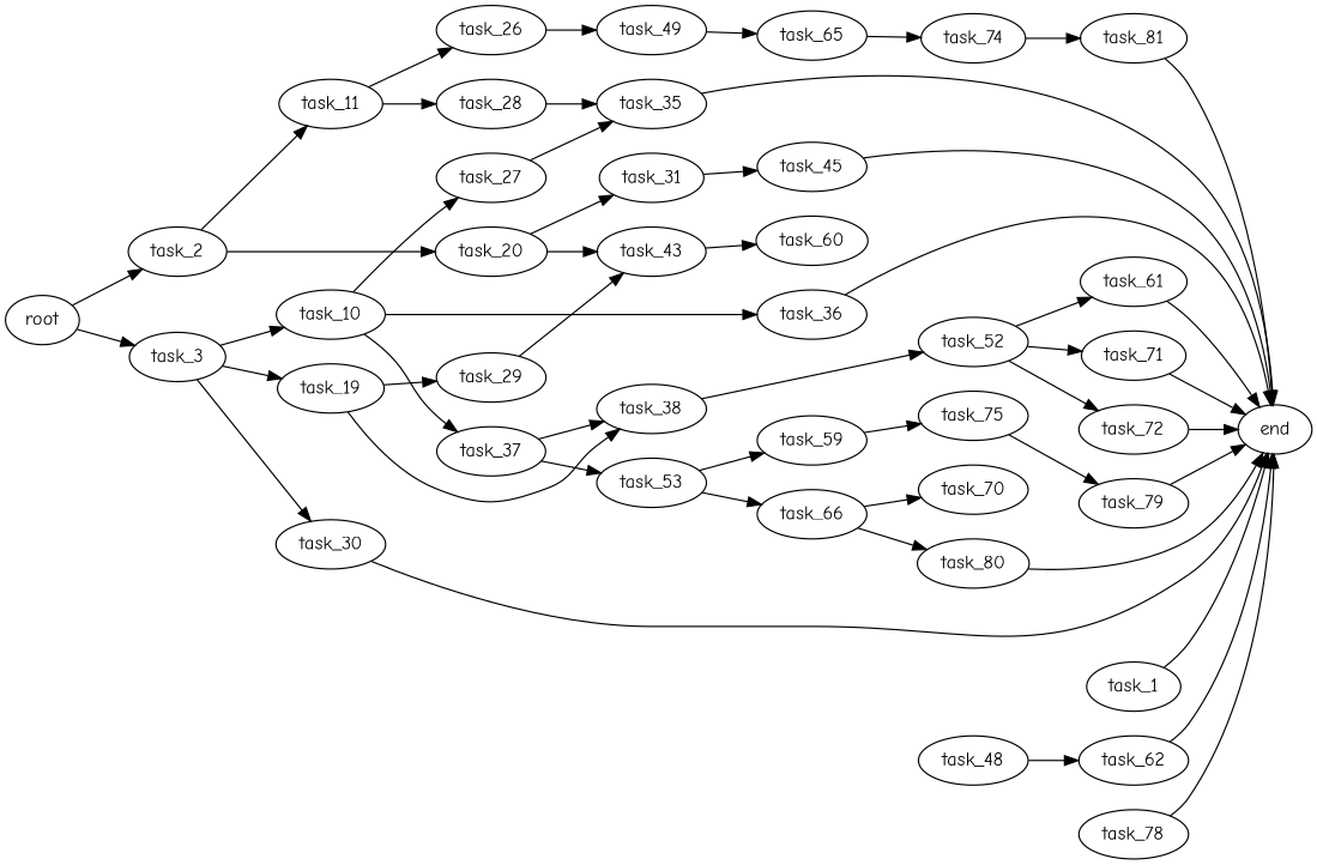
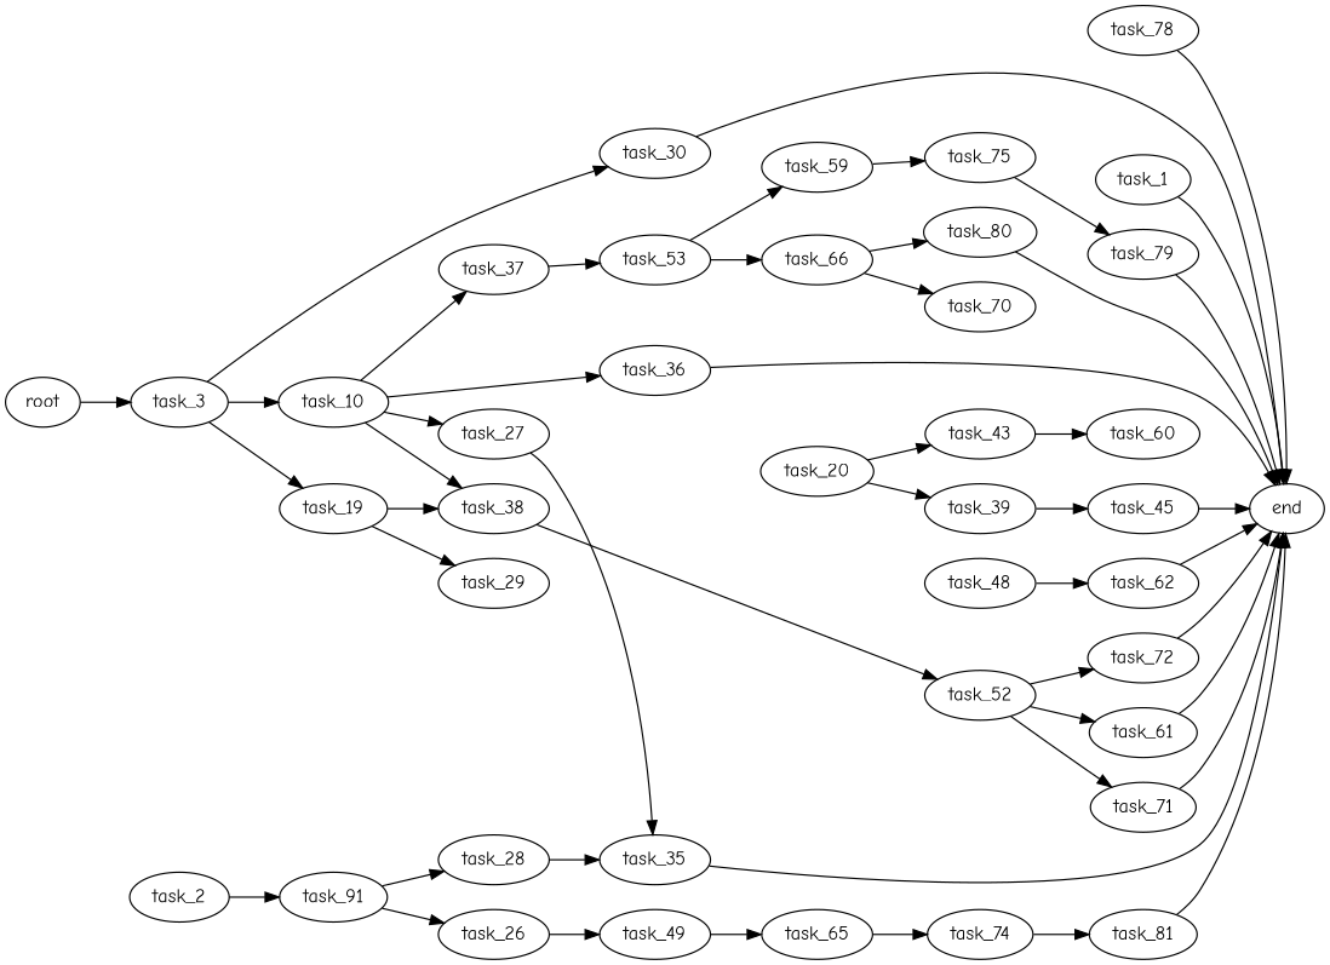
  digraph {
    fontname="Comic Neue"
    rankdir=LR
    node [fontname="Comic Neue"]
    edge [fontname="Comic Neue"]
    root
    task_2
    task_3
    task_1
    end
-   task_11
+   task_11 [label=task_91]
    task_20
    task_10
    task_19
    task_30
    task_26
    task_28
-   task_39 [label=task_31]
+   task_39
    task_43
    task_27
    task_36
    task_37
    task_38
    task_29
    task_49
    task_35
    task_45
    task_60
    task_53
    task_52
    task_59
    task_66
    task_61
    task_71
    task_72
    task_65
    task_48
    task_62
    task_74
    task_75
    task_70
    task_80
    task_81
    task_79
    task_78
-   root -> task_2
    root -> task_3
    task_2 -> task_11
-   task_2 -> task_20
    task_3 -> task_10
    task_3 -> task_19
    task_3 -> task_30
    task_1 -> end
    task_11 -> task_26
    task_11 -> task_28
    task_20 -> task_39
    task_20 -> task_43
    task_10 -> task_27
    task_10 -> task_36
    task_10 -> task_37
-   task_37 -> task_38
+   task_10 -> task_38
    task_19 -> task_38
    task_19 -> task_29
    task_30 -> end
    task_26 -> task_49
    task_28 -> task_35
    task_39 -> task_45
    task_43 -> task_60
    task_27 -> task_35
    task_36 -> end
    task_37 -> task_53
    task_38 -> task_52
-   task_29 -> task_43
    task_49 -> task_65
    task_35 -> end
    task_45 -> end
    task_53 -> task_59
    task_53 -> task_66
    task_52 -> task_61
    task_52 -> task_71
    task_52 -> task_72
    task_59 -> task_75
    task_66 -> task_70
    task_66 -> task_80
    task_61 -> end
    task_71 -> end
    task_72 -> end
    task_65 -> task_74
    task_48 -> task_62
    task_62 -> end
    task_74 -> task_81
    task_75 -> task_79
    task_80 -> end
    task_81 -> end
    task_79 -> end
    task_78 -> end
  }
